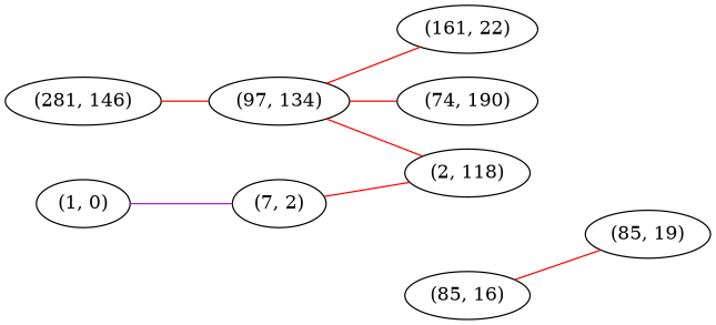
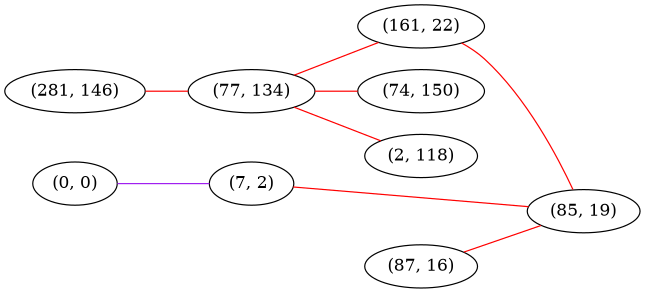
  graph {
    fontname="DejaVu Serif"
    rankdir=LR
    node [fontname="DejaVu Serif"]
    edge [color=red fontname="DejaVu Serif" weight=1]
    n1 [label="(281, 146)"]
-   "(77, 134)" [label="(97, 134)"]
+   "(77, 134)"
    "(161, 22)"
    "(2, 118)"
-   "(74, 150)" [label="(74, 190)"]
-   "(0, 0)" [label="(1, 0)"]
+   "(74, 150)"
+   "(0, 0)"
    "(7, 2)"
    "(85, 19)"
-   "(85, 16)"
+   "(85, 16)" [label="(87, 16)"]
    n1 -- "(77, 134)"
    "(77, 134)" -- "(161, 22)"
    "(77, 134)" -- "(2, 118)"
    "(77, 134)" -- "(74, 150)"
+   "(161, 22)" -- "(85, 19)"
    "(0, 0)" -- "(7, 2)" [color=purple weight=4]
-   "(7, 2)" -- "(2, 118)"
+   "(7, 2)" -- "(85, 19)"
    "(85, 16)" -- "(85, 19)"
  }
